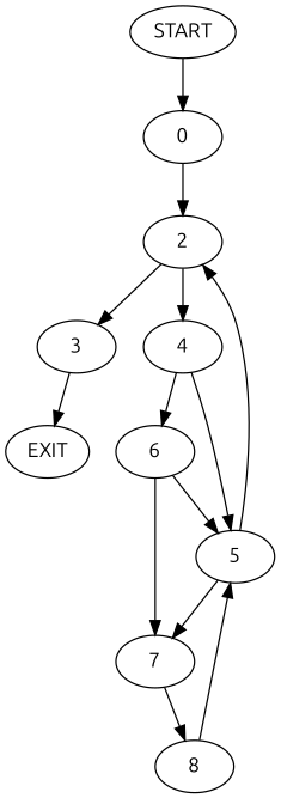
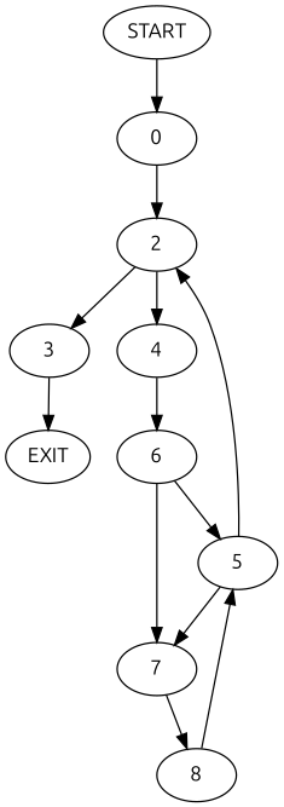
  digraph {
    fontname=Ubuntu
    node [fontname=Ubuntu]
    edge [fontname=Ubuntu]
    n1 [label=START]
    n2 [label=0]
    2
    n4 [label=EXIT]
    3
    4
    5
    6
    7
    8
    n1 -> n2
    n2 -> 2
    2 -> 3
    2 -> 4
    3 -> n4
-   4 -> 5
    4 -> 6
    5 -> 2
    5 -> 7
    6 -> 5
    6 -> 7
    7 -> 8
    8 -> 5
  }
